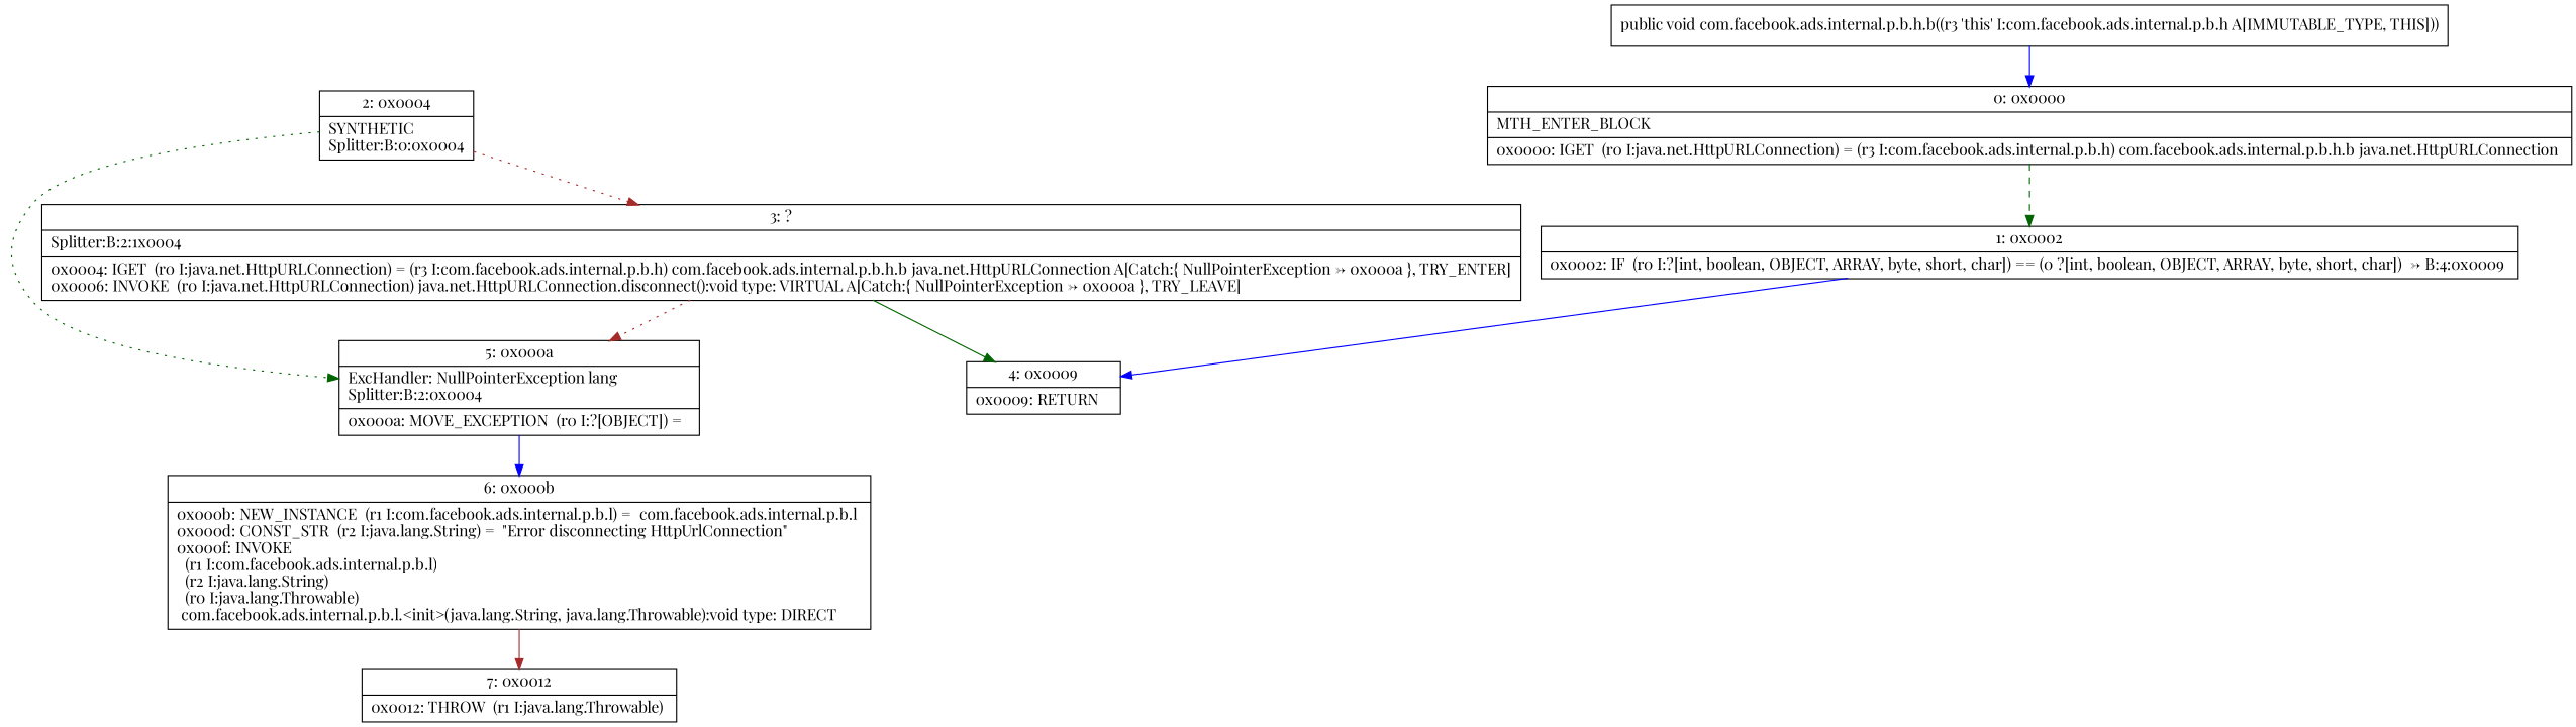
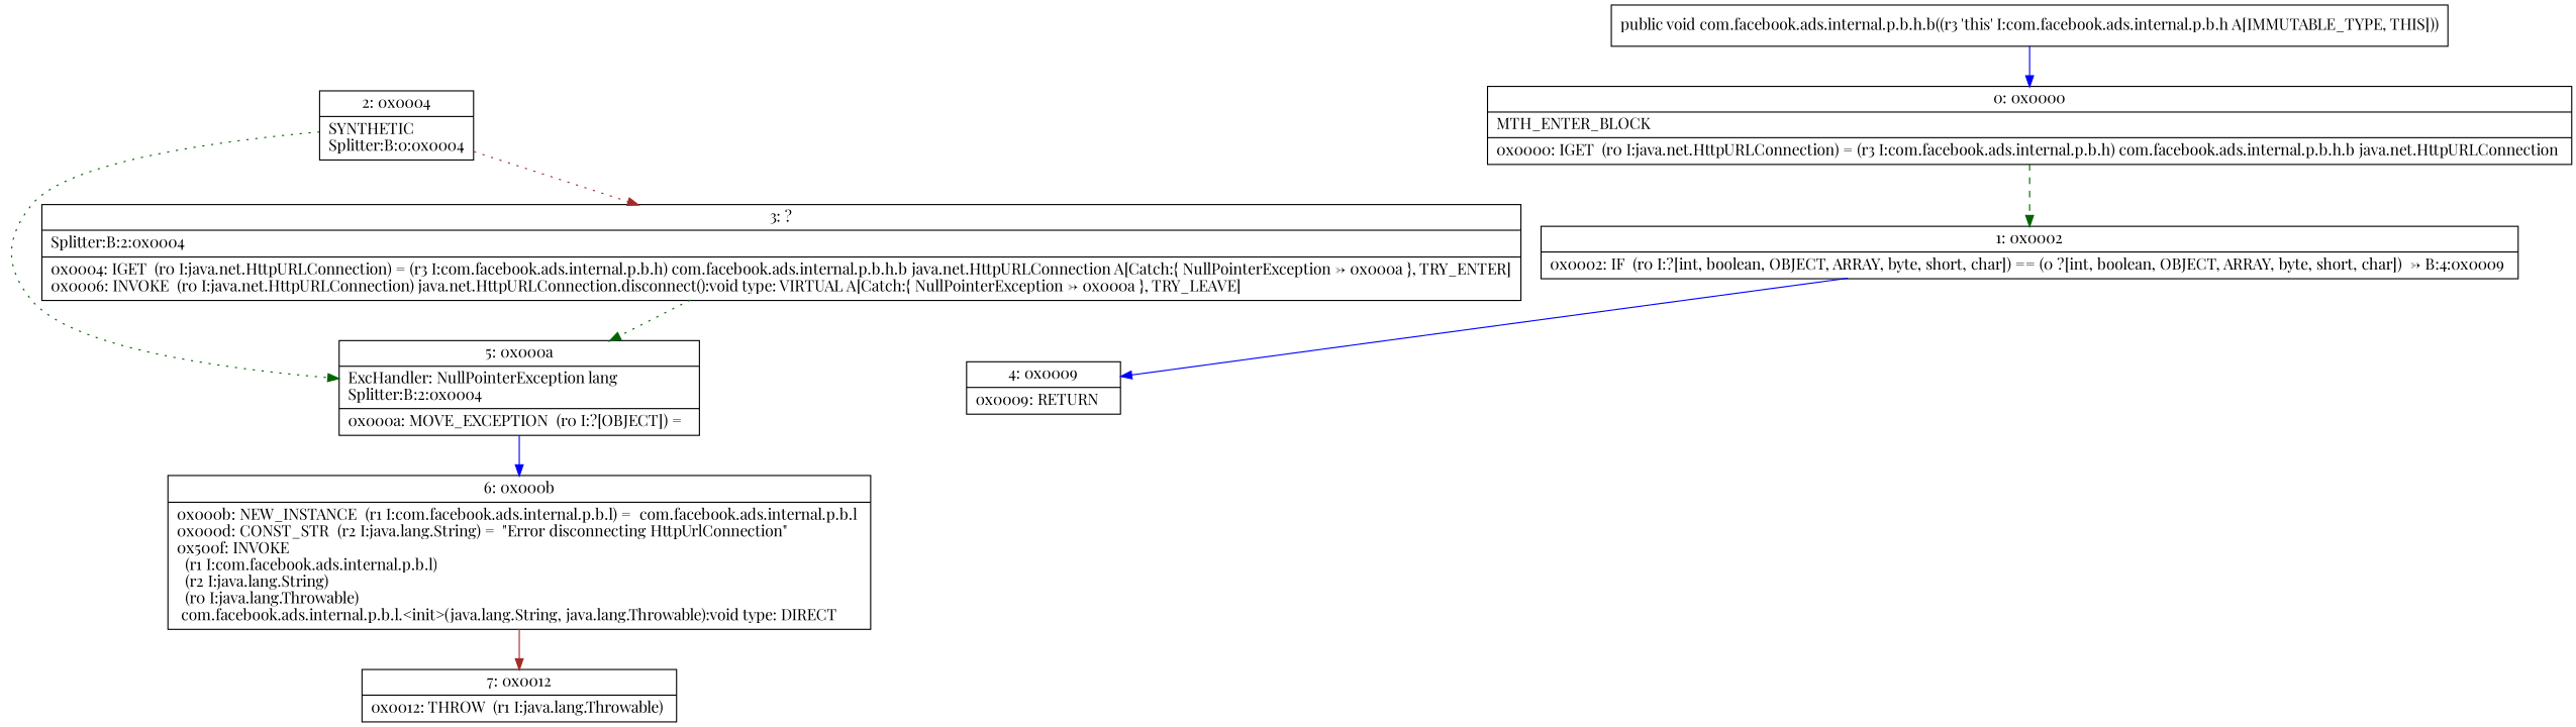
  digraph {
    fontname="Playfair Display"
    node [fontname="Playfair Display" shape=record]
    edge [color=darkgreen fontname="Playfair Display" style=solid]
    n1 [label="{0\:\ 0x0000|MTH_ENTER_BLOCK\l|0x0000: IGET  (r0 I:java.net.HttpURLConnection) = (r3 I:com.facebook.ads.internal.p.b.h) com.facebook.ads.internal.p.b.h.b java.net.HttpURLConnection \l}"]
    n2 [label="{1\:\ 0x0002|0x0002: IF  (r0 I:?[int, boolean, OBJECT, ARRAY, byte, short, char]) == (0 ?[int, boolean, OBJECT, ARRAY, byte, short, char])  \-\> B:4:0x0009 \l}"]
    n3 [label="{4\:\ 0x0009|0x0009: RETURN   \l}"]
    n4 [label="{2\:\ 0x0004|SYNTHETIC\lSplitter:B:0:0x0004\l}"]
-   n5 [label="{3\:\ ?|Splitter:B:2:1x0004\l|0x0004: IGET  (r0 I:java.net.HttpURLConnection) = (r3 I:com.facebook.ads.internal.p.b.h) com.facebook.ads.internal.p.b.h.b java.net.HttpURLConnection A[Catch:\{ NullPointerException \-\> 0x000a \}, TRY_ENTER]\l0x0006: INVOKE  (r0 I:java.net.HttpURLConnection) java.net.HttpURLConnection.disconnect():void type: VIRTUAL A[Catch:\{ NullPointerException \-\> 0x000a \}, TRY_LEAVE]\l}"]
+   n5 [label="{3\:\ ?|Splitter:B:2:0x0004\l|0x0004: IGET  (r0 I:java.net.HttpURLConnection) = (r3 I:com.facebook.ads.internal.p.b.h) com.facebook.ads.internal.p.b.h.b java.net.HttpURLConnection A[Catch:\{ NullPointerException \-\> 0x000a \}, TRY_ENTER]\l0x0006: INVOKE  (r0 I:java.net.HttpURLConnection) java.net.HttpURLConnection.disconnect():void type: VIRTUAL A[Catch:\{ NullPointerException \-\> 0x000a \}, TRY_LEAVE]\l}"]
    n6 [label="{5\:\ 0x000a|ExcHandler: NullPointerException lang\lSplitter:B:2:0x0004\l|0x000a: MOVE_EXCEPTION  (r0 I:?[OBJECT]) =  \l}"]
-   n7 [label="{6\:\ 0x000b|0x000b: NEW_INSTANCE  (r1 I:com.facebook.ads.internal.p.b.l) =  com.facebook.ads.internal.p.b.l \l0x000d: CONST_STR  (r2 I:java.lang.String) =  \"Error disconnecting HttpUrlConnection\" \l0x000f: INVOKE  \l  (r1 I:com.facebook.ads.internal.p.b.l)\l  (r2 I:java.lang.String)\l  (r0 I:java.lang.Throwable)\l com.facebook.ads.internal.p.b.l.\<init\>(java.lang.String, java.lang.Throwable):void type: DIRECT \l}"]
+   n7 [label="{6\:\ 0x000b|0x000b: NEW_INSTANCE  (r1 I:com.facebook.ads.internal.p.b.l) =  com.facebook.ads.internal.p.b.l \l0x000d: CONST_STR  (r2 I:java.lang.String) =  \"Error disconnecting HttpUrlConnection\" \l0x500f: INVOKE  \l  (r1 I:com.facebook.ads.internal.p.b.l)\l  (r2 I:java.lang.String)\l  (r0 I:java.lang.Throwable)\l com.facebook.ads.internal.p.b.l.\<init\>(java.lang.String, java.lang.Throwable):void type: DIRECT \l}"]
    n8 [label="{7\:\ 0x0012|0x0012: THROW  (r1 I:java.lang.Throwable) \l}"]
    n9 [label="{public void com.facebook.ads.internal.p.b.h.b((r3 'this' I:com.facebook.ads.internal.p.b.h A[IMMUTABLE_TYPE, THIS])) }"]
    n1 -> n2 [style=dashed]
    n2 -> n3 [color=blue]
    n4 -> n5 [color=brown style=dotted]
    n4 -> n6 [style=dotted]
-   n5 -> n3
-   n5 -> n6 [color=brown style=dotted]
+   n5 -> n6 [style=dotted]
    n6 -> n7 [color=blue]
    n7 -> n8 [color=brown]
    n9 -> n1 [color=blue]
  }
